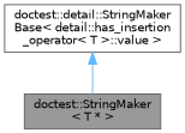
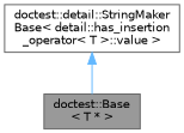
  digraph {
    node [color=gray40 fontname=Helvetica fontsize=10 shape=box style=filled]
-   n1 [fillcolor=grey60 fontcolor=black height=0.2 label="doctest::StringMaker\l\< T * \>" width=0.4]
+   n1 [fillcolor=grey60 fontcolor=black height=0.2 label="doctest::Base\l\< T * \>" width=0.4]
    n2 [fillcolor=white height=0.2 label="doctest::detail::StringMaker\lBase\< detail::has_insertion\l_operator\< T \>::value \>" width=0.4]
    n2 -> n1 [color=steelblue1 dir=back fontname=Helvetica fontsize=10 labelfontname=Helvetica labelfontsize=10 style=solid]
  }
